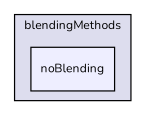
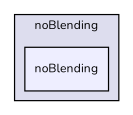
  digraph {
    compound=true
    fontname=Nunito
    n1 [fillcolor="#eeeeff" fontname=Nunito fontsize=10 label=noBlending pencolor=black shape=box style=filled]
    subgraph cluster_1 {
      bgcolor="#ddddee"
      fontsize=10
-     label=blendingMethods
+     label=noBlending
      pencolor=black
      n1
    }
  }
